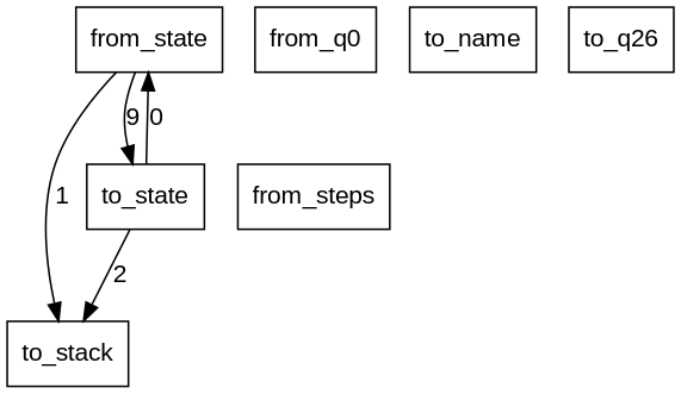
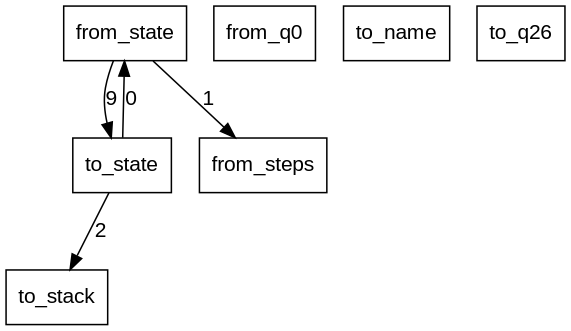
  digraph {
    fontname="Liberation Sans"
    rankdir=TB
    node [fillcolor=white fontname="Liberation Sans" shape=box style=filled]
    edge [fontname="Liberation Sans"]
    n1 [label=<from_state>]
    n2 [label=<to_stack>]
    n3 [label=<to_state>]
    n4 [label=<from_steps>]
    n5 [label=<from_q0>]
    n6 [label=<to_name>]
    n7 [label=<to_q26>]
-   n1 -> n2 [label=1]
+   n1 -> n4 [label=1]
    n1 -> n3 [label=9]
    n3 -> n1 [label=0]
    n3 -> n2 [label=2]
  }
